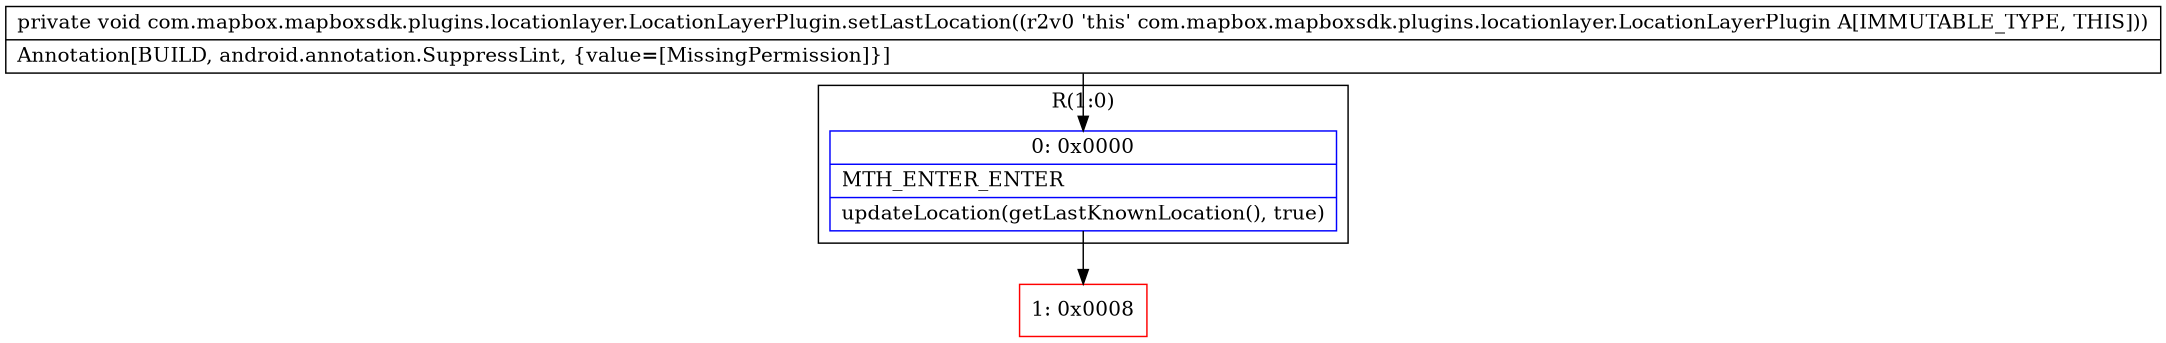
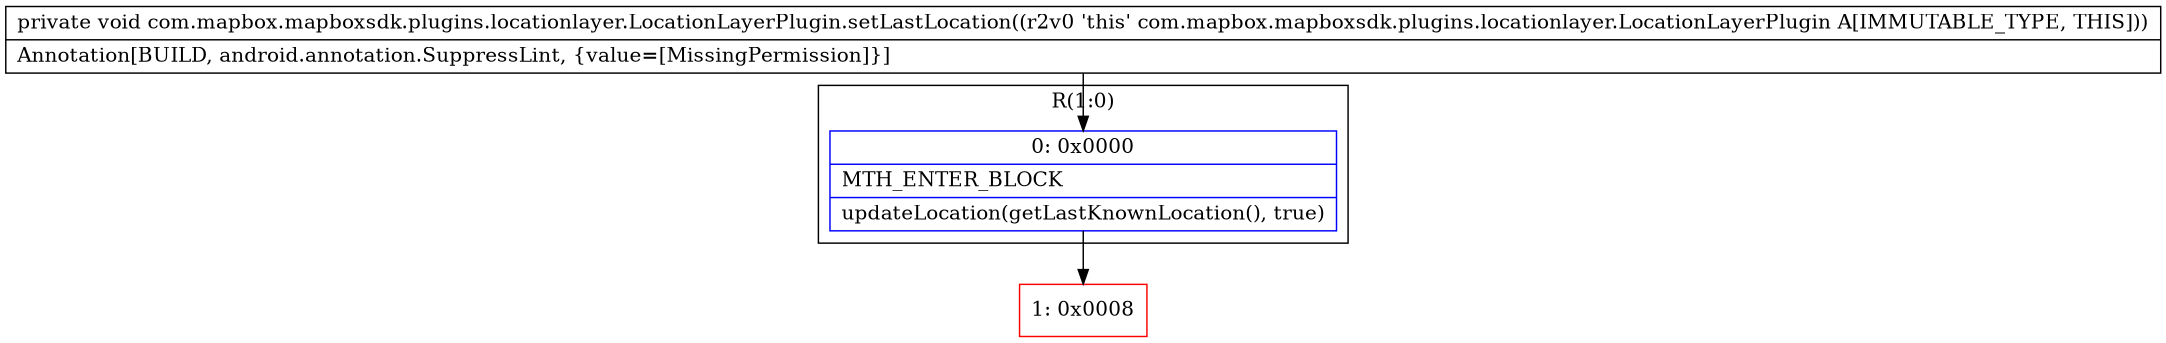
  digraph {
    node [shape=record]
-   n1 [color=blue label="{0\:\ 0x0000|MTH_ENTER_ENTER\l|updateLocation(getLastKnownLocation(), true)\l}"]
+   n1 [color=blue label="{0\:\ 0x0000|MTH_ENTER_BLOCK\l|updateLocation(getLastKnownLocation(), true)\l}"]
    n2 [color=red label="{1\:\ 0x0008}"]
    n3 [label="{private void com.mapbox.mapboxsdk.plugins.locationlayer.LocationLayerPlugin.setLastLocation((r2v0 'this' com.mapbox.mapboxsdk.plugins.locationlayer.LocationLayerPlugin A[IMMUTABLE_TYPE, THIS]))  | Annotation[BUILD, android.annotation.SuppressLint, \{value=[MissingPermission]\}]\l}"]
    subgraph cluster_1 {
      label="R(1:0)"
      n1
    }
    n1 -> n2
    n3 -> n1
  }
